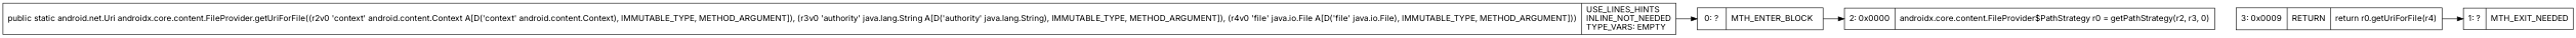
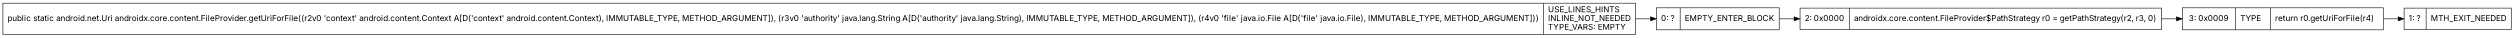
  digraph {
    fontname=Inter
    rankdir=LR
    node [fontname=Inter shape=record]
    edge [fontname=Inter]
-   n1 [label="{0\:\ ?|MTH_ENTER_BLOCK\l}"]
+   n1 [label="{0\:\ ?|EMPTY_ENTER_BLOCK\l}"]
    n2 [label="{2\:\ 0x0000|androidx.core.content.FileProvider$PathStrategy r0 = getPathStrategy(r2, r3, 0)\l}"]
-   n3 [label="{3\:\ 0x0009|RETURN\l|return r0.getUriForFile(r4)\l}"]
+   n3 [label="{3\:\ 0x0009|TYPE\l|return r0.getUriForFile(r4)\l}"]
    n4 [label="{1\:\ ?|MTH_EXIT_NEEDED\l}"]
    n5 [label="{public static android.net.Uri androidx.core.content.FileProvider.getUriForFile((r2v0 'context' android.content.Context A[D('context' android.content.Context), IMMUTABLE_TYPE, METHOD_ARGUMENT]), (r3v0 'authority' java.lang.String A[D('authority' java.lang.String), IMMUTABLE_TYPE, METHOD_ARGUMENT]), (r4v0 'file' java.io.File A[D('file' java.io.File), IMMUTABLE_TYPE, METHOD_ARGUMENT]))  | USE_LINES_HINTS\lINLINE_NOT_NEEDED\lTYPE_VARS: EMPTY\l}"]
    n1 -> n2
+   n2 -> n3
    n3 -> n4
    n5 -> n1
  }
